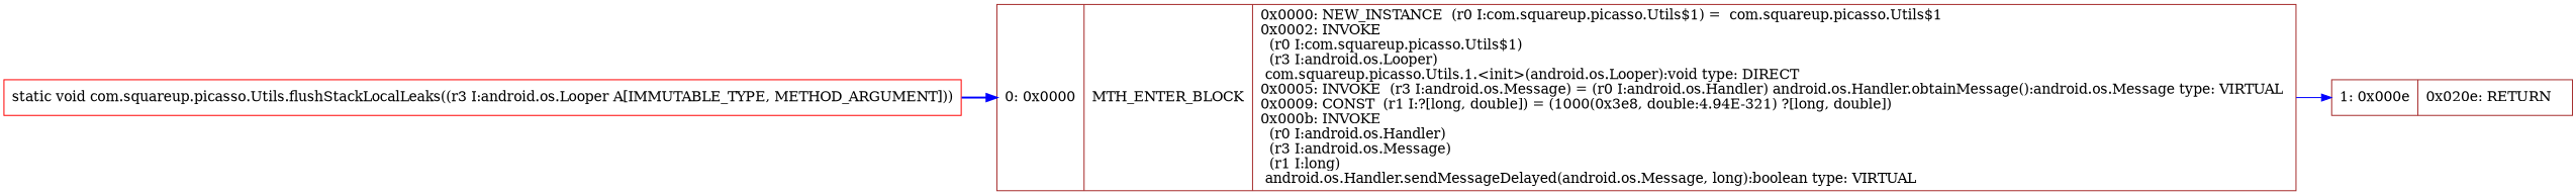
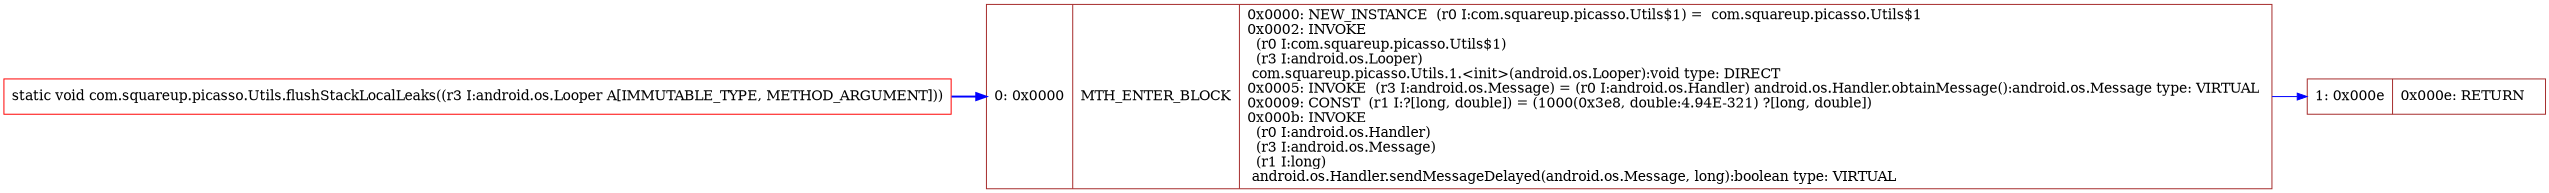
  digraph {
    rankdir=LR
    node [shape=record color=brown]
    edge [color=blue]
    n1 [label="{0\:\ 0x0000|MTH_ENTER_BLOCK\l|0x0000: NEW_INSTANCE  (r0 I:com.squareup.picasso.Utils$1) =  com.squareup.picasso.Utils$1 \l0x0002: INVOKE  \l  (r0 I:com.squareup.picasso.Utils$1)\l  (r3 I:android.os.Looper)\l com.squareup.picasso.Utils.1.\<init\>(android.os.Looper):void type: DIRECT \l0x0005: INVOKE  (r3 I:android.os.Message) = (r0 I:android.os.Handler) android.os.Handler.obtainMessage():android.os.Message type: VIRTUAL \l0x0009: CONST  (r1 I:?[long, double]) = (1000(0x3e8, double:4.94E\-321) ?[long, double]) \l0x000b: INVOKE  \l  (r0 I:android.os.Handler)\l  (r3 I:android.os.Message)\l  (r1 I:long)\l android.os.Handler.sendMessageDelayed(android.os.Message, long):boolean type: VIRTUAL \l}"]
-   n2 [label="{1\:\ 0x000e|0x020e: RETURN   \l}"]
+   n2 [label="{1\:\ 0x000e|0x000e: RETURN   \l}"]
    n3 [label="{static void com.squareup.picasso.Utils.flushStackLocalLeaks((r3 I:android.os.Looper A[IMMUTABLE_TYPE, METHOD_ARGUMENT])) }" color=red]
    n1 -> n2 [style=solid]
    n3 -> n1 [style=bold]
  }
